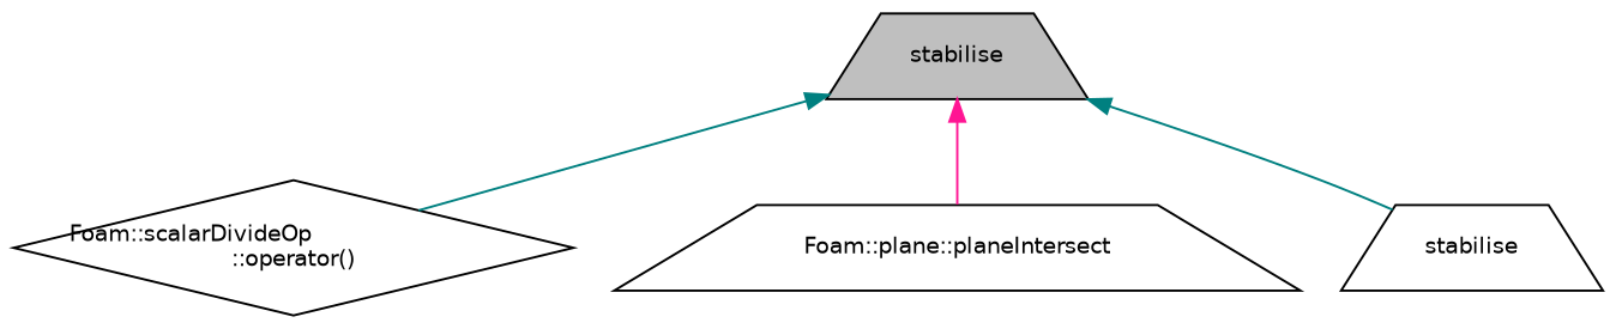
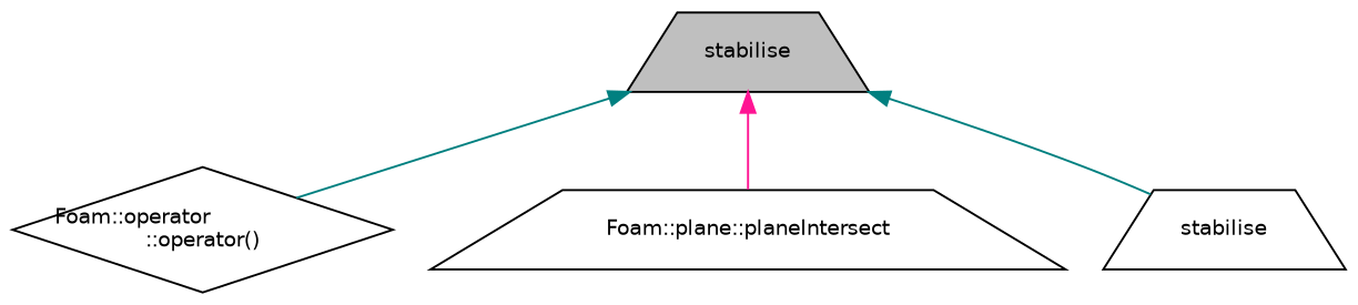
  digraph {
    rankdir=TB
    node [color=black fontname=Helvetica fontsize=10 shape=trapezium]
    edge [color=teal dir=back fontname=Helvetica fontsize=10 labelfontname=Helvetica labelfontsize=10 style=solid]
    n1 [fillcolor=grey75 fontcolor=black height=0.2 label=stabilise style=filled width=0.4]
-   n2 [height=0.2 label="Foam::scalarDivideOp\l::operator()" shape=diamond width=0.4]
+   n2 [height=0.2 label="Foam::operator\l::operator()" shape=diamond width=0.4]
    n3 [height=0.2 label="Foam::plane::planeIntersect" width=0.4]
    n4 [height=0.2 label=stabilise width=0.4]
    n1 -> n2
    n1 -> n3 [color=deeppink]
    n1 -> n4
  }
